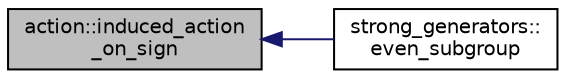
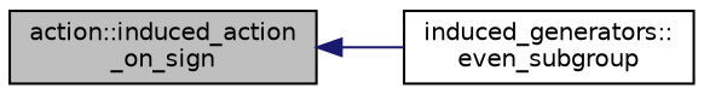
  digraph {
    rankdir=LR
    node [color=black fontname=Helvetica fontsize=10 shape=record style=filled]
    n1 [fillcolor=grey75 fontcolor=black height=0.2 label="action::induced_action\l_on_sign" width=0.4]
-   n2 [fillcolor=white height=0.2 label="strong_generators::\leven_subgroup" width=0.4]
+   n2 [fillcolor=white height=0.2 label="induced_generators::\leven_subgroup" width=0.4]
    n1 -> n2 [color=midnightblue dir=back fontname=Helvetica fontsize=10 labelfontname=Helvetica labelfontsize=10 style=solid]
  }
